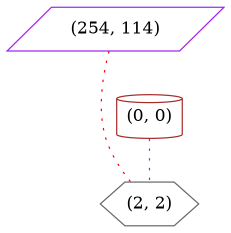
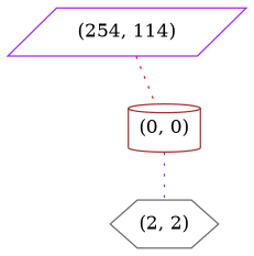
  graph {
    edge [style=dotted]
    "(254, 114)" [color=purple shape=parallelogram]
    "(2, 2)" [color=gray40 shape=hexagon]
    "(0, 0)" [color=brown shape=cylinder]
-   "(254, 114)" -- "(2, 2)" [color=red weight=1]
+   "(254, 114)" -- "(0, 0)" [color=red weight=1]
    "(0, 0)" -- "(2, 2)" [color=purple weight=4]
  }
